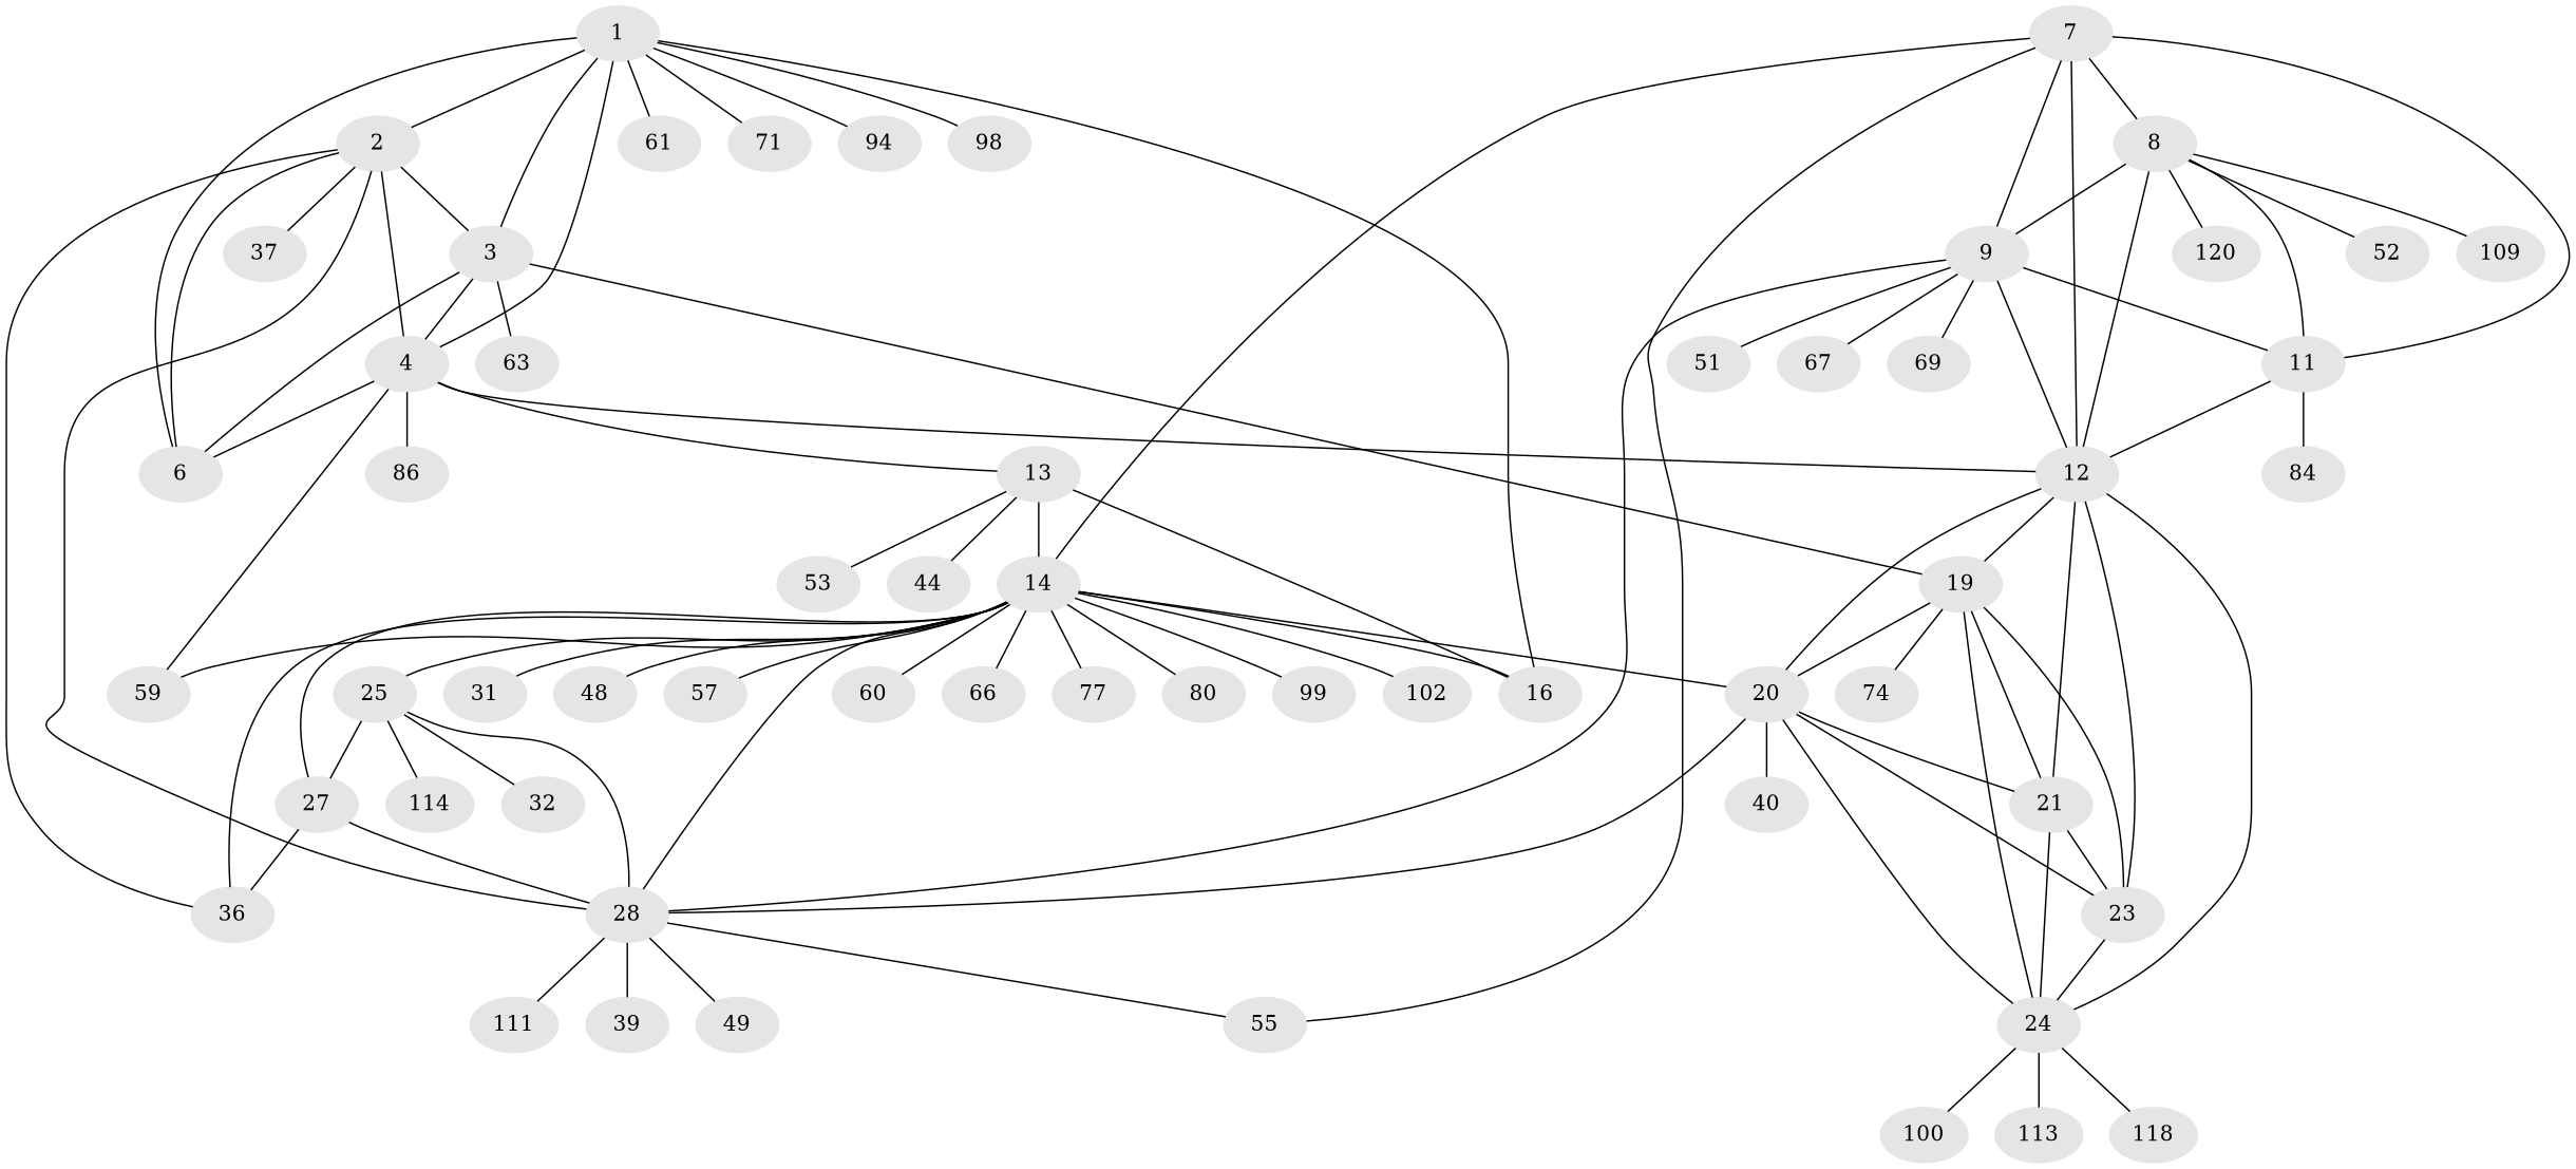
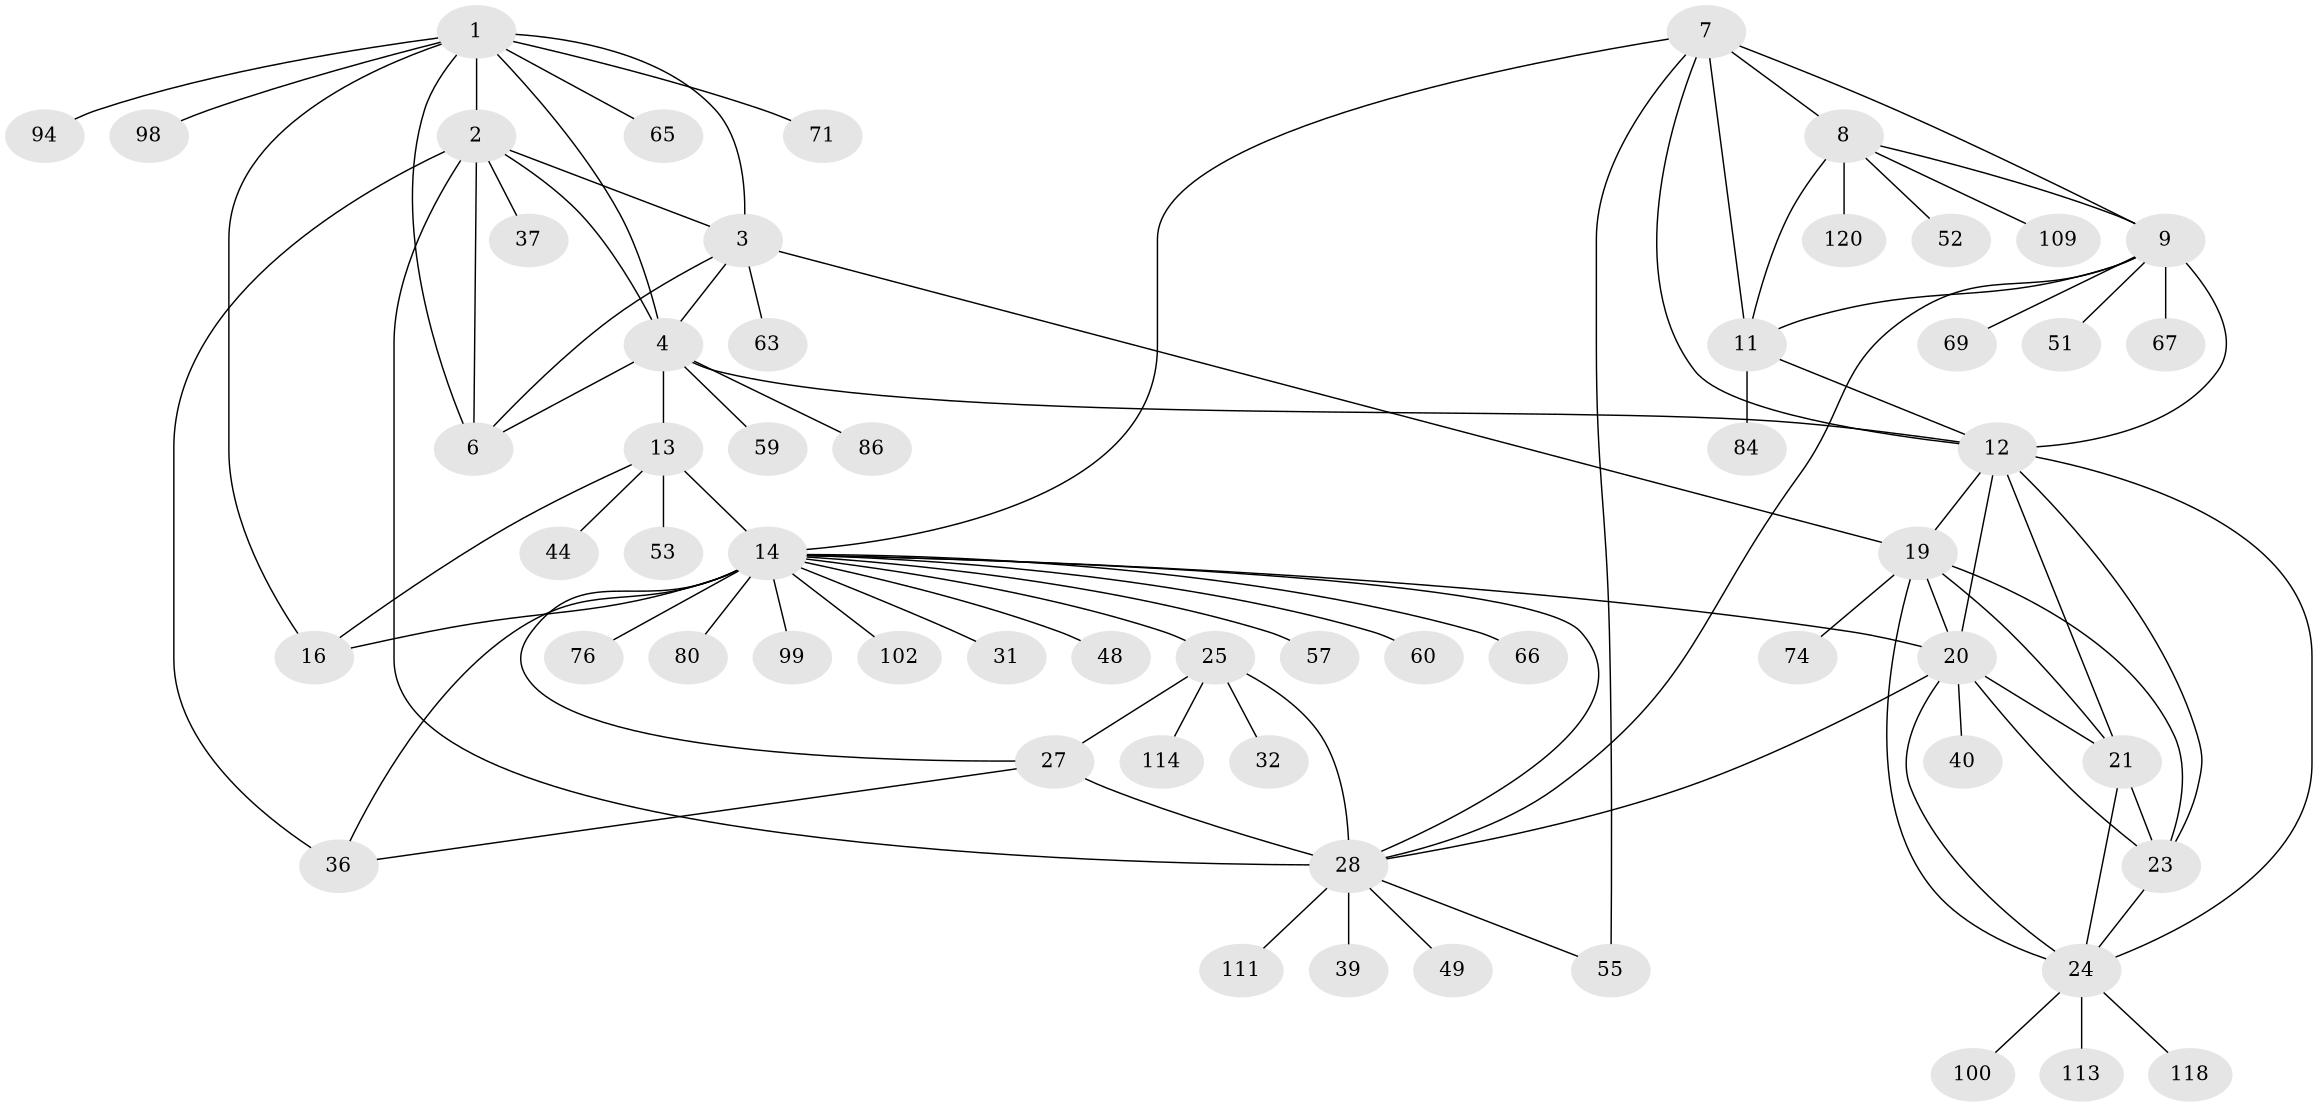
  graph {
    node [color=gray90 style=filled]
    2 [super="+5+34+72+82"]
    3
    4 [super="+38"]
    6 [super="+78"]
    28 [super="+29"]
    n6 [label=37]
    36
    1
    16 [super="+42+92"]
-   65 [label=61]
+   65
    71
    94
    98
    19
    n15 [label=63]
    12 [super="+79+87+22+45+58"]
    13 [super="+50+68+81+106+54+63"]
    59 [super="+95+96"]
    86
    55
    39
    49
    111
    20 [super="+101+93+73+56"]
    21 [super="+62"]
    23 [super="+91+104+43"]
    24
    74
    14 [super="+41+17+15"]
    44
    53
    7 [super="+46"]
    8 [super="+10"]
    9
    11
    52 [super="+70"]
    109
    120
    51
    67
    69 [super="+75+77"]
    84 [super="+115"]
    25
    27 [super="+30+119+103+37"]
    31
    48
    57
    60 [super="+61"]
    66
-   76 [label=77]
+   76
    80
    99
    102
    40
    100
    113
    118
    32 [super="+116"]
    114
    2 -- 3 [weight=2]
    2 -- 4 [weight=2]
    2 -- 6 [weight=2]
    2 -- 28 [weight=2]
    2 -- n6
    2 -- 36
    3 -- 4
    3 -- 6
    3 -- 19
    3 -- n15
    4 -- 6
    4 -- 12
    4 -- 13
    4 -- 59
    4 -- 86
    28 -- 55
    28 -- 39
    28 -- 49
    28 -- 111
    1 -- 2 [weight=2]
    1 -- 3
    1 -- 4
    1 -- 6
    1 -- 16
    1 -- 65
    1 -- 71
    1 -- 94
    1 -- 98
    19 -- 20
    19 -- 21
    19 -- 23
    19 -- 24
    19 -- 74
    12 -- 19
    12 -- 20
    12 -- 21
    12 -- 23
    12 -- 24
    13 -- 16
    13 -- 14 [weight=4]
    13 -- 44
    13 -- 53
    20 -- 28
    20 -- 21
    20 -- 23
    20 -- 24
    20 -- 40
    21 -- 23
    21 -- 24
    23 -- 24
    24 -- 100
    24 -- 113
    24 -- 118
    14 -- 28 [weight=2]
    14 -- 36
    14 -- 16 [weight=5]
-   14 -- 59
    14 -- 20 [weight=2]
    14 -- 25
    14 -- 27 [weight=2]
    14 -- 31
    14 -- 48
    14 -- 57
    14 -- 60
    14 -- 66
    14 -- 76
    14 -- 80
    14 -- 99
    14 -- 102
    7 -- 12
    7 -- 55
    7 -- 14
    7 -- 8 [weight=2]
    7 -- 9
    7 -- 11
-   8 -- 12 [weight=2]
    8 -- 9 [weight=2]
    8 -- 11 [weight=2]
    8 -- 52
    8 -- 109
    8 -- 120
    9 -- 28
    9 -- 12
    9 -- 11
    9 -- 51
    9 -- 67
    9 -- 69
    11 -- 12
    11 -- 84
    25 -- 28 [weight=2]
    25 -- 27 [weight=2]
    25 -- 32
    25 -- 114
    27 -- 28 [weight=4]
    27 -- 36
  }
